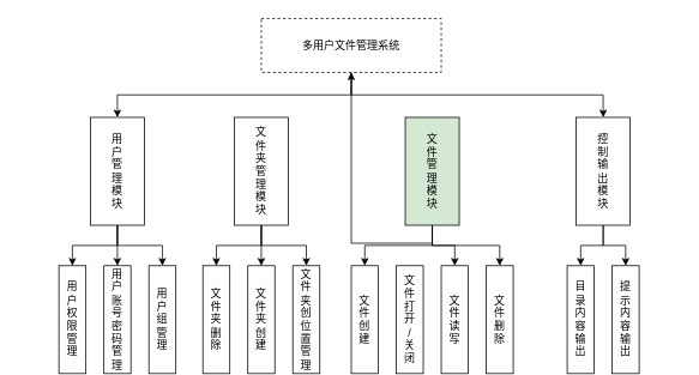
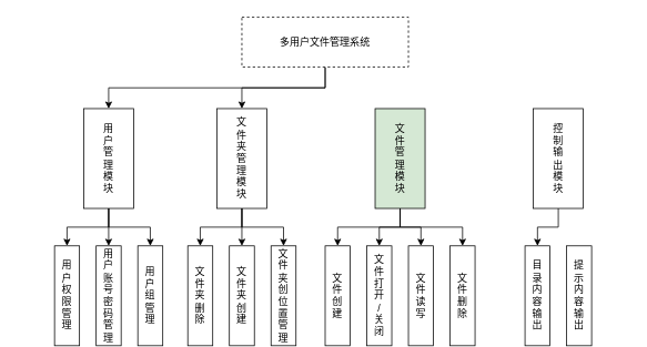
  <mxCell id="0" />
  <mxCell id="1" parent="0" />
  <mxCell id="2" style="edgeStyle=orthogonalEdgeStyle;rounded=0;orthogonalLoop=1;jettySize=auto;html=1;exitX=0.5;exitY=1;exitDx=0;exitDy=0;entryX=0;entryY=0.5;entryDx=0;entryDy=0;" edge="1" parent="1" source="4" target="8"><mxGeometry relative="1" as="geometry" /></mxCell>
- <mxCell id="3" style="edgeStyle=orthogonalEdgeStyle;rounded=0;orthogonalLoop=1;jettySize=auto;html=1;exitX=0.5;exitY=1;exitDx=0;exitDy=0;entryX=0;entryY=0.5;entryDx=0;entryDy=0;" edge="1" parent="1" source="4" target="20"><mxGeometry relative="1" as="geometry" /></mxCell>
+ <mxCell id="3" style="edgeStyle=orthogonalEdgeStyle;rounded=0;orthogonalLoop=1;jettySize=auto;html=1;exitX=0.5;exitY=1;exitDx=0;exitDy=0;" edge="1" parent="1" source="4" target="17"><mxGeometry relative="1" as="geometry" /></mxCell>
  <mxCell id="4" value="多用户文件管理系统" style="rounded=0;whiteSpace=wrap;html=1;dashed=1;" vertex="1" parent="1"><mxGeometry x="290" y="20" width="200" height="60" as="geometry" /></mxCell>
  <mxCell id="5" style="edgeStyle=orthogonalEdgeStyle;rounded=0;orthogonalLoop=1;jettySize=auto;html=1;exitX=1;exitY=0.5;exitDx=0;exitDy=0;" edge="1" parent="1" source="8" target="22"><mxGeometry relative="1" as="geometry" /></mxCell>
  <mxCell id="6" style="edgeStyle=orthogonalEdgeStyle;rounded=0;orthogonalLoop=1;jettySize=auto;html=1;exitX=1;exitY=0.5;exitDx=0;exitDy=0;entryX=0;entryY=0.5;entryDx=0;entryDy=0;" edge="1" parent="1" source="8" target="23"><mxGeometry relative="1" as="geometry" /></mxCell>
  <mxCell id="7" style="edgeStyle=orthogonalEdgeStyle;rounded=0;orthogonalLoop=1;jettySize=auto;html=1;exitX=1;exitY=0.5;exitDx=0;exitDy=0;" edge="1" parent="1" source="8" target="24"><mxGeometry relative="1" as="geometry" /></mxCell>
  <mxCell id="8" value="用&lt;br&gt;户&lt;br&gt;管&lt;br&gt;理&lt;br&gt;模&lt;br&gt;块" style="rounded=0;whiteSpace=wrap;html=1;rotation=90;verticalAlign=middle;horizontal=0;" vertex="1" parent="1"><mxGeometry x="70" y="160" width="120" height="60" as="geometry" /></mxCell>
  <mxCell id="9" style="edgeStyle=orthogonalEdgeStyle;rounded=0;orthogonalLoop=1;jettySize=auto;html=1;exitX=1;exitY=0.5;exitDx=0;exitDy=0;entryX=0;entryY=0.5;entryDx=0;entryDy=0;" edge="1" parent="1" source="13" target="30"><mxGeometry relative="1" as="geometry" /></mxCell>
- <mxCell id="10" style="edgeStyle=orthogonalEdgeStyle;rounded=0;orthogonalLoop=1;jettySize=auto;html=1;exitX=1;exitY=0.5;exitDx=0;exitDy=0;" edge="1" parent="1" source="13" target="4"><mxGeometry relative="1" as="geometry" /></mxCell>
+ <mxCell id="10" style="edgeStyle=orthogonalEdgeStyle;rounded=0;orthogonalLoop=1;jettySize=auto;html=1;exitX=1;exitY=0.5;exitDx=0;exitDy=0;entryX=0;entryY=0.5;entryDx=0;entryDy=0;" edge="1" parent="1" source="13" target="33"><mxGeometry relative="1" as="geometry" /></mxCell>
  <mxCell id="11" style="edgeStyle=orthogonalEdgeStyle;rounded=0;orthogonalLoop=1;jettySize=auto;html=1;exitX=1;exitY=0.5;exitDx=0;exitDy=0;entryX=0;entryY=0.5;entryDx=0;entryDy=0;" edge="1" parent="1" source="13" target="32"><mxGeometry relative="1" as="geometry" /></mxCell>
  <mxCell id="12" style="edgeStyle=orthogonalEdgeStyle;rounded=0;orthogonalLoop=1;jettySize=auto;html=1;exitX=1;exitY=0.5;exitDx=0;exitDy=0;entryX=0;entryY=0.5;entryDx=0;entryDy=0;" edge="1" parent="1" source="13" target="31"><mxGeometry relative="1" as="geometry" /></mxCell>
  <mxCell id="13" value="文&lt;br&gt;件&lt;br&gt;管&lt;br&gt;理&lt;br&gt;模&lt;br&gt;块" style="rounded=0;whiteSpace=wrap;html=1;rotation=90;verticalAlign=middle;horizontal=0;fillColor=#d5e8d4;" vertex="1" parent="1"><mxGeometry x="420" y="160" width="120" height="60" as="geometry" /></mxCell>
  <mxCell id="14" style="edgeStyle=orthogonalEdgeStyle;rounded=0;orthogonalLoop=1;jettySize=auto;html=1;exitX=1;exitY=0.5;exitDx=0;exitDy=0;" edge="1" parent="1" source="17" target="26"><mxGeometry relative="1" as="geometry" /></mxCell>
  <mxCell id="15" style="edgeStyle=orthogonalEdgeStyle;rounded=0;orthogonalLoop=1;jettySize=auto;html=1;exitX=1;exitY=0.5;exitDx=0;exitDy=0;entryX=0;entryY=0.5;entryDx=0;entryDy=0;" edge="1" parent="1" source="17" target="27"><mxGeometry relative="1" as="geometry" /></mxCell>
  <mxCell id="16" style="edgeStyle=orthogonalEdgeStyle;rounded=0;orthogonalLoop=1;jettySize=auto;html=1;exitX=1;exitY=0.5;exitDx=0;exitDy=0;entryX=0;entryY=0.5;entryDx=0;entryDy=0;" edge="1" parent="1" source="17" target="28"><mxGeometry relative="1" as="geometry" /></mxCell>
  <mxCell id="17" value="文&lt;br&gt;件&lt;br&gt;夹&lt;br&gt;管&lt;br&gt;理&lt;br&gt;模&lt;br&gt;块" style="rounded=0;whiteSpace=wrap;html=1;rotation=90;verticalAlign=middle;horizontal=0;" vertex="1" parent="1"><mxGeometry x="230" y="160" width="120" height="60" as="geometry" /></mxCell>
  <mxCell id="18" style="edgeStyle=orthogonalEdgeStyle;rounded=0;orthogonalLoop=1;jettySize=auto;html=1;exitX=1;exitY=0.5;exitDx=0;exitDy=0;entryX=0;entryY=0.5;entryDx=0;entryDy=0;" edge="1" parent="1" source="20" target="35"><mxGeometry relative="1" as="geometry" /></mxCell>
- <mxCell id="19" style="edgeStyle=orthogonalEdgeStyle;rounded=0;orthogonalLoop=1;jettySize=auto;html=1;exitX=1;exitY=0.5;exitDx=0;exitDy=0;entryX=0;entryY=0.5;entryDx=0;entryDy=0;" edge="1" parent="1" source="20" target="36"><mxGeometry relative="1" as="geometry" /></mxCell>
  <mxCell id="20" value="控&lt;br&gt;制&lt;br&gt;输&lt;br&gt;出&lt;br&gt;模&lt;br&gt;块" style="rounded=0;whiteSpace=wrap;html=1;rotation=90;verticalAlign=middle;horizontal=0;" vertex="1" parent="1"><mxGeometry x="610" y="160" width="120" height="60" as="geometry" /></mxCell>
  <mxCell id="21" value="" style="group" vertex="1" connectable="0" parent="1"><mxGeometry x="20" y="340" width="220" height="30" as="geometry" /></mxCell>
  <mxCell id="22" value="用&lt;br&gt;户&lt;br&gt;权&lt;br&gt;限&lt;br&gt;管&lt;br&gt;理" style="rounded=0;whiteSpace=wrap;html=1;rotation=90;verticalAlign=middle;horizontal=0;" vertex="1" parent="21"><mxGeometry width="120" height="30" as="geometry" /></mxCell>
  <mxCell id="23" value="用&lt;br&gt;户&lt;br&gt;账&lt;br&gt;号&lt;br&gt;密&lt;br&gt;码&lt;br&gt;管&lt;br&gt;理" style="rounded=0;whiteSpace=wrap;html=1;rotation=90;verticalAlign=middle;horizontal=0;" vertex="1" parent="21"><mxGeometry x="50" width="120" height="30" as="geometry" /></mxCell>
  <mxCell id="24" value="用&lt;br&gt;户&lt;br&gt;组&lt;br&gt;管&lt;br&gt;理" style="rounded=0;whiteSpace=wrap;html=1;rotation=90;verticalAlign=middle;horizontal=0;" vertex="1" parent="21"><mxGeometry x="100" width="120" height="30" as="geometry" /></mxCell>
  <mxCell id="25" value="" style="group" vertex="1" connectable="0" parent="1"><mxGeometry x="180" y="340" width="220" height="30" as="geometry" /></mxCell>
  <mxCell id="26" value="文&lt;br&gt;件&lt;br&gt;夹&lt;br&gt;删&lt;br&gt;除" style="rounded=0;whiteSpace=wrap;html=1;rotation=90;verticalAlign=middle;horizontal=0;" vertex="1" parent="25"><mxGeometry width="120" height="30" as="geometry" /></mxCell>
  <mxCell id="27" value="文&lt;br&gt;件&lt;br&gt;夹&lt;br&gt;创&lt;br&gt;建" style="rounded=0;whiteSpace=wrap;html=1;rotation=90;verticalAlign=middle;horizontal=0;" vertex="1" parent="25"><mxGeometry x="50" width="120" height="30" as="geometry" /></mxCell>
  <mxCell id="28" value="文&lt;br&gt;件&lt;br&gt;夹&lt;br&gt;创&lt;br&gt;位&lt;br&gt;置&lt;br&gt;管&lt;br&gt;理" style="rounded=0;whiteSpace=wrap;html=1;rotation=90;verticalAlign=middle;horizontal=0;" vertex="1" parent="25"><mxGeometry x="100" width="120" height="30" as="geometry" /></mxCell>
  <mxCell id="29" value="" style="group" vertex="1" connectable="0" parent="1"><mxGeometry x="345" y="340" width="270" height="30" as="geometry" /></mxCell>
  <mxCell id="30" value="文&lt;br&gt;件&lt;br&gt;创&lt;br&gt;建" style="rounded=0;whiteSpace=wrap;html=1;rotation=90;verticalAlign=middle;horizontal=0;" vertex="1" parent="29"><mxGeometry width="120" height="30" as="geometry" /></mxCell>
  <mxCell id="31" value="文&lt;br&gt;件&lt;br&gt;删&lt;br&gt;除" style="rounded=0;whiteSpace=wrap;html=1;rotation=90;verticalAlign=middle;horizontal=0;" vertex="1" parent="29"><mxGeometry x="150" width="120" height="30" as="geometry" /></mxCell>
  <mxCell id="32" value="文&lt;br&gt;件&lt;br&gt;读&lt;br&gt;写" style="rounded=0;whiteSpace=wrap;html=1;rotation=90;verticalAlign=middle;horizontal=0;" vertex="1" parent="29"><mxGeometry x="100" width="120" height="30" as="geometry" /></mxCell>
  <mxCell id="33" value="文&lt;br&gt;件&lt;br&gt;打&lt;br&gt;开&lt;br&gt;/&lt;br&gt;关&lt;br&gt;闭" style="rounded=0;whiteSpace=wrap;html=1;rotation=90;verticalAlign=middle;horizontal=0;" vertex="1" parent="29"><mxGeometry x="50" width="120" height="30" as="geometry" /></mxCell>
  <mxCell id="34" value="" style="group" vertex="1" connectable="0" parent="1"><mxGeometry x="585" y="340" width="170" height="30" as="geometry" /></mxCell>
  <mxCell id="35" value="目&lt;br&gt;录&lt;br&gt;内&lt;br&gt;容&lt;br&gt;输&lt;br&gt;出" style="rounded=0;whiteSpace=wrap;html=1;rotation=90;verticalAlign=middle;horizontal=0;" vertex="1" parent="34"><mxGeometry width="120" height="30" as="geometry" /></mxCell>
  <mxCell id="36" value="提&lt;br&gt;示&lt;br&gt;内&lt;br&gt;容&lt;br&gt;输&lt;br&gt;出" style="rounded=0;whiteSpace=wrap;html=1;rotation=90;verticalAlign=middle;horizontal=0;" vertex="1" parent="34"><mxGeometry x="50" width="120" height="30" as="geometry" /></mxCell>
